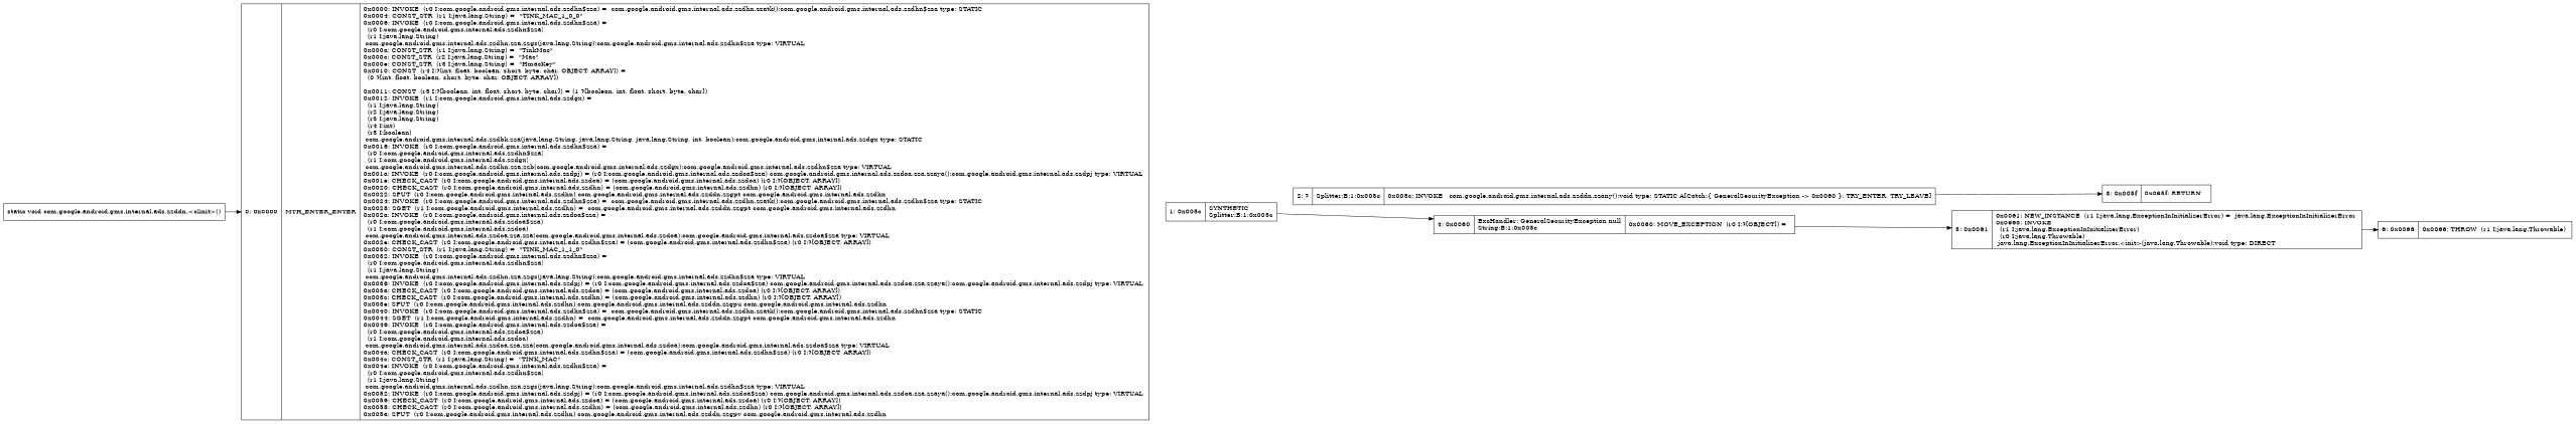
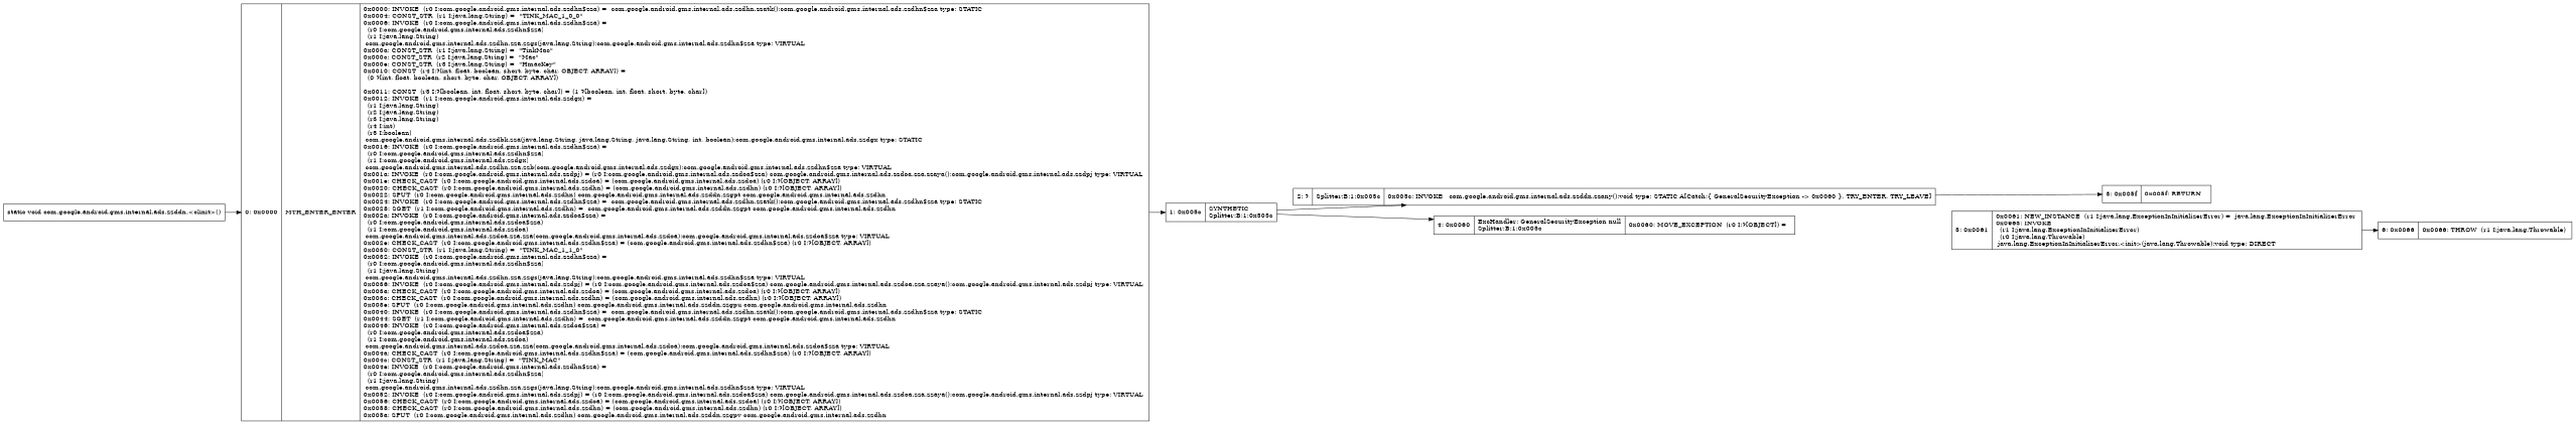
  digraph {
    rankdir=LR
    node [shape=record]
    n1 [label="{0\:\ 0x0000|MTH_ENTER_ENTER\l|0x0000: INVOKE  (r0 I:com.google.android.gms.internal.ads.zzdhn$zza) =  com.google.android.gms.internal.ads.zzdhn.zzatk():com.google.android.gms.internal.ads.zzdhn$zza type: STATIC \l0x0004: CONST_STR  (r1 I:java.lang.String) =  \"TINK_MAC_1_0_0\" \l0x0006: INVOKE  (r0 I:com.google.android.gms.internal.ads.zzdhn$zza) = \l  (r0 I:com.google.android.gms.internal.ads.zzdhn$zza)\l  (r1 I:java.lang.String)\l com.google.android.gms.internal.ads.zzdhn.zza.zzgs(java.lang.String):com.google.android.gms.internal.ads.zzdhn$zza type: VIRTUAL \l0x000a: CONST_STR  (r1 I:java.lang.String) =  \"TinkMac\" \l0x000c: CONST_STR  (r2 I:java.lang.String) =  \"Mac\" \l0x000e: CONST_STR  (r3 I:java.lang.String) =  \"HmacKey\" \l0x0010: CONST  (r4 I:?[int, float, boolean, short, byte, char, OBJECT, ARRAY]) = \l  (0 ?[int, float, boolean, short, byte, char, OBJECT, ARRAY])\l \l0x0011: CONST  (r5 I:?[boolean, int, float, short, byte, char]) = (1 ?[boolean, int, float, short, byte, char]) \l0x0012: INVOKE  (r1 I:com.google.android.gms.internal.ads.zzdgx) = \l  (r1 I:java.lang.String)\l  (r2 I:java.lang.String)\l  (r3 I:java.lang.String)\l  (r4 I:int)\l  (r5 I:boolean)\l com.google.android.gms.internal.ads.zzdbk.zza(java.lang.String, java.lang.String, java.lang.String, int, boolean):com.google.android.gms.internal.ads.zzdgx type: STATIC \l0x0016: INVOKE  (r0 I:com.google.android.gms.internal.ads.zzdhn$zza) = \l  (r0 I:com.google.android.gms.internal.ads.zzdhn$zza)\l  (r1 I:com.google.android.gms.internal.ads.zzdgx)\l com.google.android.gms.internal.ads.zzdhn.zza.zzb(com.google.android.gms.internal.ads.zzdgx):com.google.android.gms.internal.ads.zzdhn$zza type: VIRTUAL \l0x001a: INVOKE  (r0 I:com.google.android.gms.internal.ads.zzdpj) = (r0 I:com.google.android.gms.internal.ads.zzdoa$zza) com.google.android.gms.internal.ads.zzdoa.zza.zzaya():com.google.android.gms.internal.ads.zzdpj type: VIRTUAL \l0x001e: CHECK_CAST  (r0 I:com.google.android.gms.internal.ads.zzdoa) = (com.google.android.gms.internal.ads.zzdoa) (r0 I:?[OBJECT, ARRAY]) \l0x0020: CHECK_CAST  (r0 I:com.google.android.gms.internal.ads.zzdhn) = (com.google.android.gms.internal.ads.zzdhn) (r0 I:?[OBJECT, ARRAY]) \l0x0022: SPUT  (r0 I:com.google.android.gms.internal.ads.zzdhn) com.google.android.gms.internal.ads.zzddn.zzgpt com.google.android.gms.internal.ads.zzdhn \l0x0024: INVOKE  (r0 I:com.google.android.gms.internal.ads.zzdhn$zza) =  com.google.android.gms.internal.ads.zzdhn.zzatk():com.google.android.gms.internal.ads.zzdhn$zza type: STATIC \l0x0028: SGET  (r1 I:com.google.android.gms.internal.ads.zzdhn) =  com.google.android.gms.internal.ads.zzddn.zzgpt com.google.android.gms.internal.ads.zzdhn \l0x002a: INVOKE  (r0 I:com.google.android.gms.internal.ads.zzdoa$zza) = \l  (r0 I:com.google.android.gms.internal.ads.zzdoa$zza)\l  (r1 I:com.google.android.gms.internal.ads.zzdoa)\l com.google.android.gms.internal.ads.zzdoa.zza.zza(com.google.android.gms.internal.ads.zzdoa):com.google.android.gms.internal.ads.zzdoa$zza type: VIRTUAL \l0x002e: CHECK_CAST  (r0 I:com.google.android.gms.internal.ads.zzdhn$zza) = (com.google.android.gms.internal.ads.zzdhn$zza) (r0 I:?[OBJECT, ARRAY]) \l0x0030: CONST_STR  (r1 I:java.lang.String) =  \"TINK_MAC_1_1_0\" \l0x0032: INVOKE  (r0 I:com.google.android.gms.internal.ads.zzdhn$zza) = \l  (r0 I:com.google.android.gms.internal.ads.zzdhn$zza)\l  (r1 I:java.lang.String)\l com.google.android.gms.internal.ads.zzdhn.zza.zzgs(java.lang.String):com.google.android.gms.internal.ads.zzdhn$zza type: VIRTUAL \l0x0036: INVOKE  (r0 I:com.google.android.gms.internal.ads.zzdpj) = (r0 I:com.google.android.gms.internal.ads.zzdoa$zza) com.google.android.gms.internal.ads.zzdoa.zza.zzaya():com.google.android.gms.internal.ads.zzdpj type: VIRTUAL \l0x003a: CHECK_CAST  (r0 I:com.google.android.gms.internal.ads.zzdoa) = (com.google.android.gms.internal.ads.zzdoa) (r0 I:?[OBJECT, ARRAY]) \l0x003c: CHECK_CAST  (r0 I:com.google.android.gms.internal.ads.zzdhn) = (com.google.android.gms.internal.ads.zzdhn) (r0 I:?[OBJECT, ARRAY]) \l0x003e: SPUT  (r0 I:com.google.android.gms.internal.ads.zzdhn) com.google.android.gms.internal.ads.zzddn.zzgpu com.google.android.gms.internal.ads.zzdhn \l0x0040: INVOKE  (r0 I:com.google.android.gms.internal.ads.zzdhn$zza) =  com.google.android.gms.internal.ads.zzdhn.zzatk():com.google.android.gms.internal.ads.zzdhn$zza type: STATIC \l0x0044: SGET  (r1 I:com.google.android.gms.internal.ads.zzdhn) =  com.google.android.gms.internal.ads.zzddn.zzgpt com.google.android.gms.internal.ads.zzdhn \l0x0046: INVOKE  (r0 I:com.google.android.gms.internal.ads.zzdoa$zza) = \l  (r0 I:com.google.android.gms.internal.ads.zzdoa$zza)\l  (r1 I:com.google.android.gms.internal.ads.zzdoa)\l com.google.android.gms.internal.ads.zzdoa.zza.zza(com.google.android.gms.internal.ads.zzdoa):com.google.android.gms.internal.ads.zzdoa$zza type: VIRTUAL \l0x004a: CHECK_CAST  (r0 I:com.google.android.gms.internal.ads.zzdhn$zza) = (com.google.android.gms.internal.ads.zzdhn$zza) (r0 I:?[OBJECT, ARRAY]) \l0x004c: CONST_STR  (r1 I:java.lang.String) =  \"TINK_MAC\" \l0x004e: INVOKE  (r0 I:com.google.android.gms.internal.ads.zzdhn$zza) = \l  (r0 I:com.google.android.gms.internal.ads.zzdhn$zza)\l  (r1 I:java.lang.String)\l com.google.android.gms.internal.ads.zzdhn.zza.zzgs(java.lang.String):com.google.android.gms.internal.ads.zzdhn$zza type: VIRTUAL \l0x0052: INVOKE  (r0 I:com.google.android.gms.internal.ads.zzdpj) = (r0 I:com.google.android.gms.internal.ads.zzdoa$zza) com.google.android.gms.internal.ads.zzdoa.zza.zzaya():com.google.android.gms.internal.ads.zzdpj type: VIRTUAL \l0x0056: CHECK_CAST  (r0 I:com.google.android.gms.internal.ads.zzdoa) = (com.google.android.gms.internal.ads.zzdoa) (r0 I:?[OBJECT, ARRAY]) \l0x0058: CHECK_CAST  (r0 I:com.google.android.gms.internal.ads.zzdhn) = (com.google.android.gms.internal.ads.zzdhn) (r0 I:?[OBJECT, ARRAY]) \l0x005a: SPUT  (r0 I:com.google.android.gms.internal.ads.zzdhn) com.google.android.gms.internal.ads.zzddn.zzgpv com.google.android.gms.internal.ads.zzdhn \l}"]
-   n2 [label="{1\:\ 0x005c|SYNTHETIC\lSplitter:B:1:0x005c\l}"]
+   n2 [label="{1\:\ 0x005c|SYNTHETIC\lSplitter:B:1:0x505c\l}"]
    n3 [label="{2\:\ ?|Splitter:B:1:0x005c\l|0x005c: INVOKE   com.google.android.gms.internal.ads.zzddn.zzany():void type: STATIC A[Catch:\{ GeneralSecurityException \-\> 0x0060 \}, TRY_ENTER, TRY_LEAVE]\l}"]
-   n4 [label="{4\:\ 0x0060|ExcHandler: GeneralSecurityException null\lString:B:1:0x005c\l|0x0060: MOVE_EXCEPTION  (r0 I:?[OBJECT]) =  \l}"]
-   n5 [label="{3\:\ 0x005f|0x095f: RETURN   \l}"]
+   n4 [label="{4\:\ 0x0060|ExcHandler: GeneralSecurityException null\lSplitter:B:1:0x005c\l|0x0060: MOVE_EXCEPTION  (r0 I:?[OBJECT]) =  \l}"]
+   n5 [label="{3\:\ 0x005f|0x005f: RETURN   \l}"]
    n6 [label="{5\:\ 0x0061|0x0061: NEW_INSTANCE  (r1 I:java.lang.ExceptionInInitializerError) =  java.lang.ExceptionInInitializerError \l0x0963: INVOKE  \l  (r1 I:java.lang.ExceptionInInitializerError)\l  (r0 I:java.lang.Throwable)\l java.lang.ExceptionInInitializerError.\<init\>(java.lang.Throwable):void type: DIRECT \l}"]
    n7 [label="{6\:\ 0x0066|0x0066: THROW  (r1 I:java.lang.Throwable) \l}"]
    n8 [label="{static void com.google.android.gms.internal.ads.zzddn.\<clinit\>() }"]
+   n1 -> n2
+   n2 -> n3
    n2 -> n4
    n3 -> n5
-   n4 -> n6
    n6 -> n7
    n8 -> n1
  }
